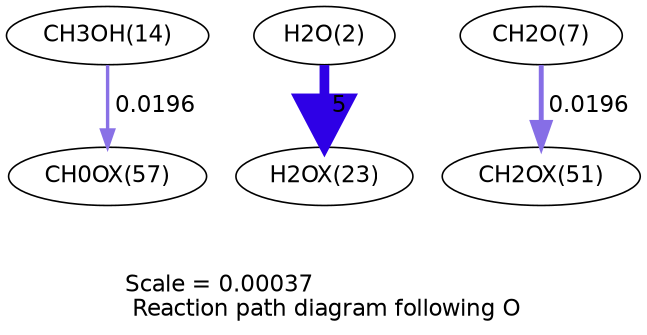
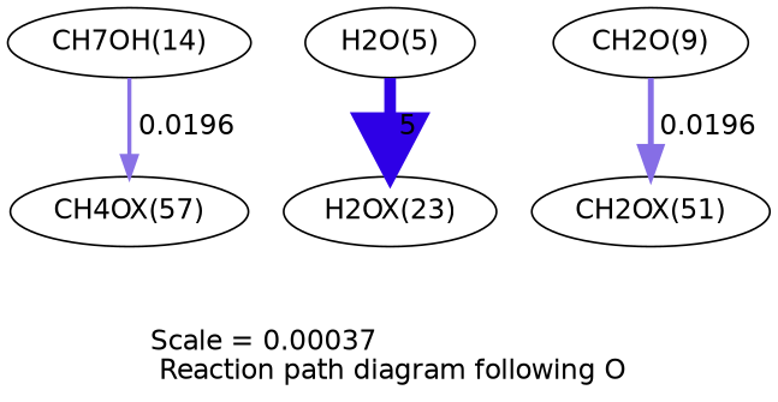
  digraph {
    fontname=Helvetica
    label="Scale = 0.00037\l Reaction path diagram following O"
    node [fontname=Helvetica]
    edge [fontname=Helvetica]
-   n1 [label="CH3OH(14)"]
-   n2 [label="CH0OX(57)"]
-   n3 [label="H2O(2)"]
+   n1 [label="CH7OH(14)"]
+   n2 [label="CH4OX(57)"]
+   n3 [label="H2O(5)"]
    n4 [label="H2OX(23)"]
-   n5 [label="CH2O(7)"]
+   n5 [label="CH2O(9)"]
    n6 [label="CH2OX(51)"]
    n1 -> n2 [arrowsize=1.05 color="0.7, 0.506, 0.9" label=" 0.0196" penwidth=2.1]
    n3 -> n4 [arrowsize=3 color="0.7, 1.5, 0.9" label=" 5" penwidth=6]
    n5 -> n6 [arrowsize=1.52 color="0.7, 0.52, 0.9" label=" 0.0196" penwidth=3.03]
  }
